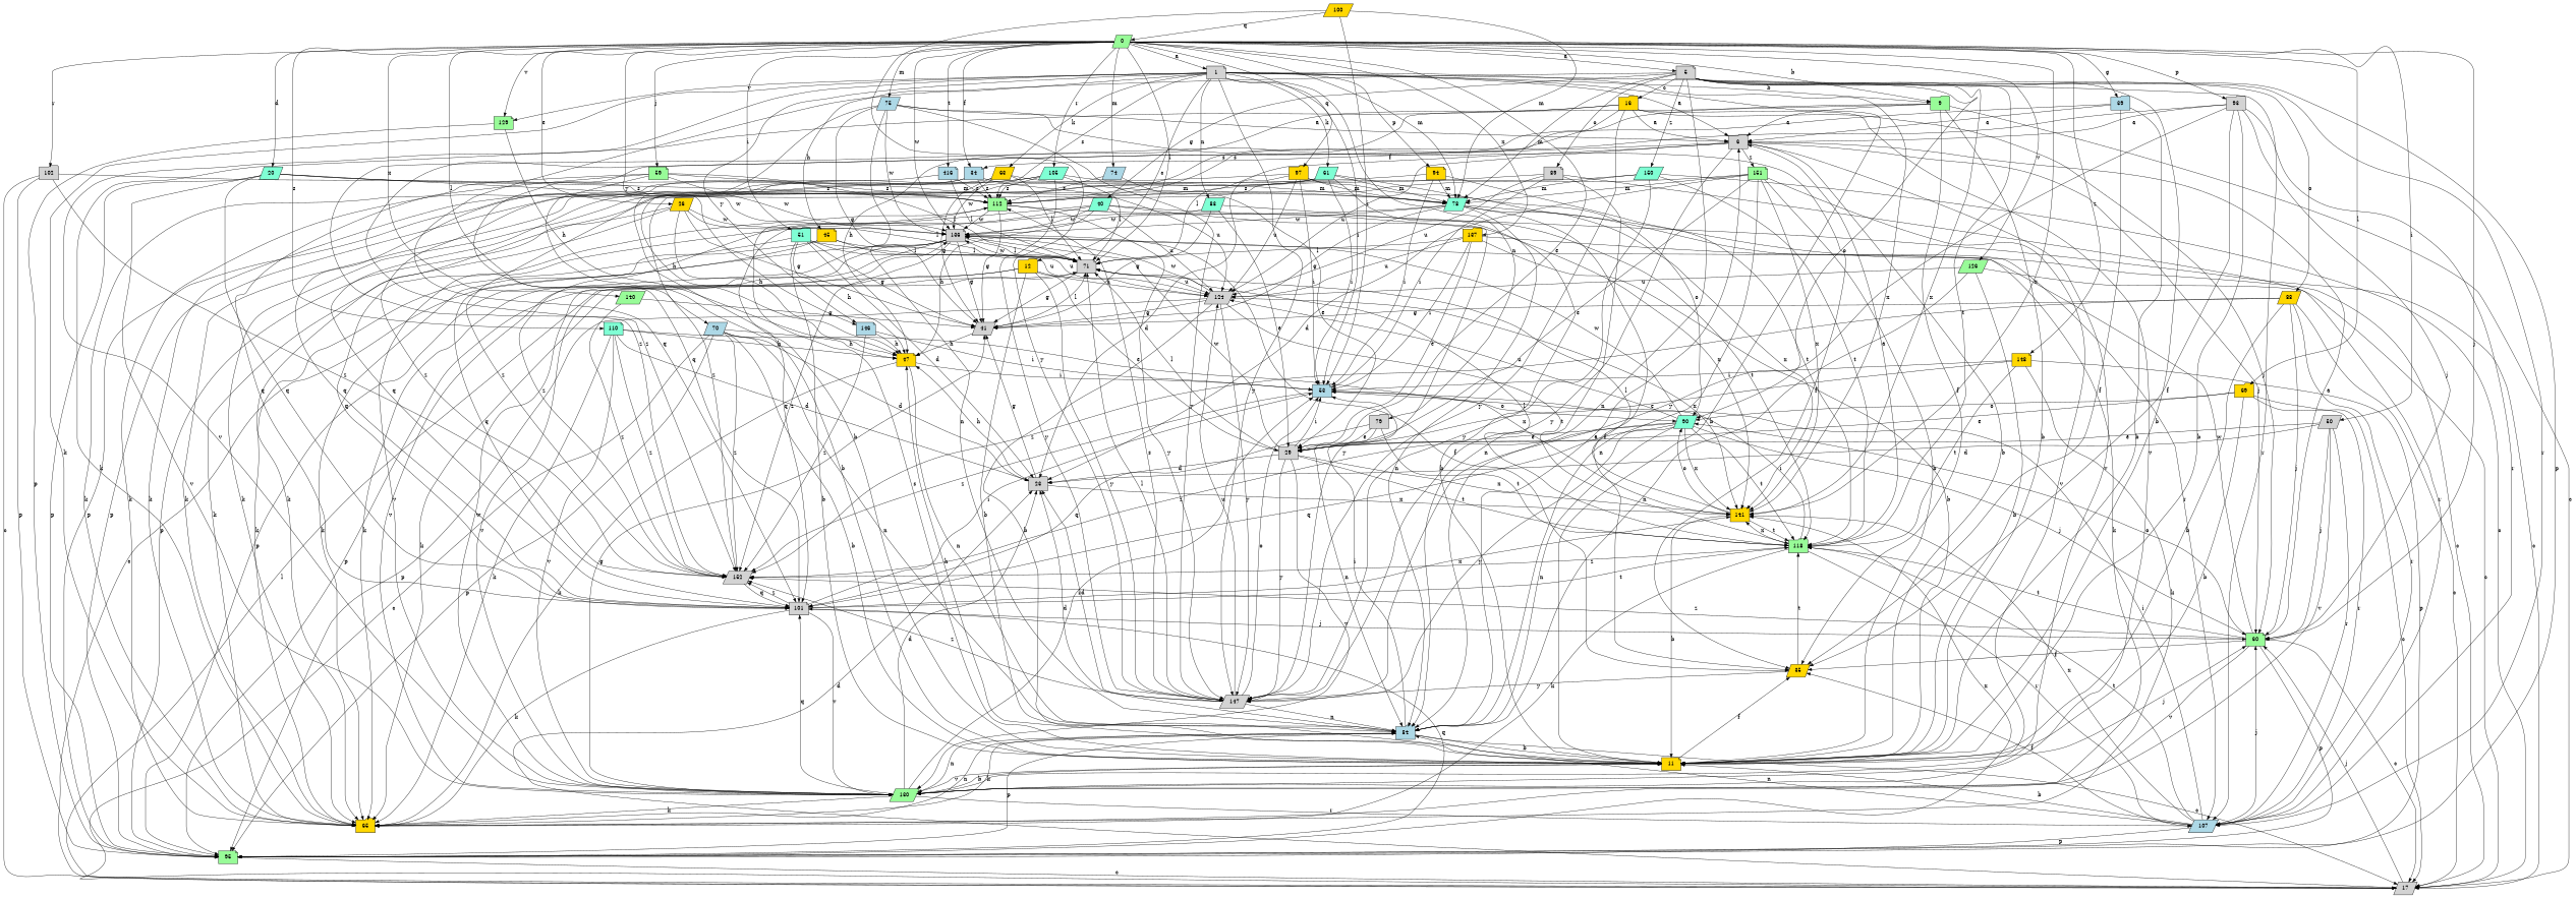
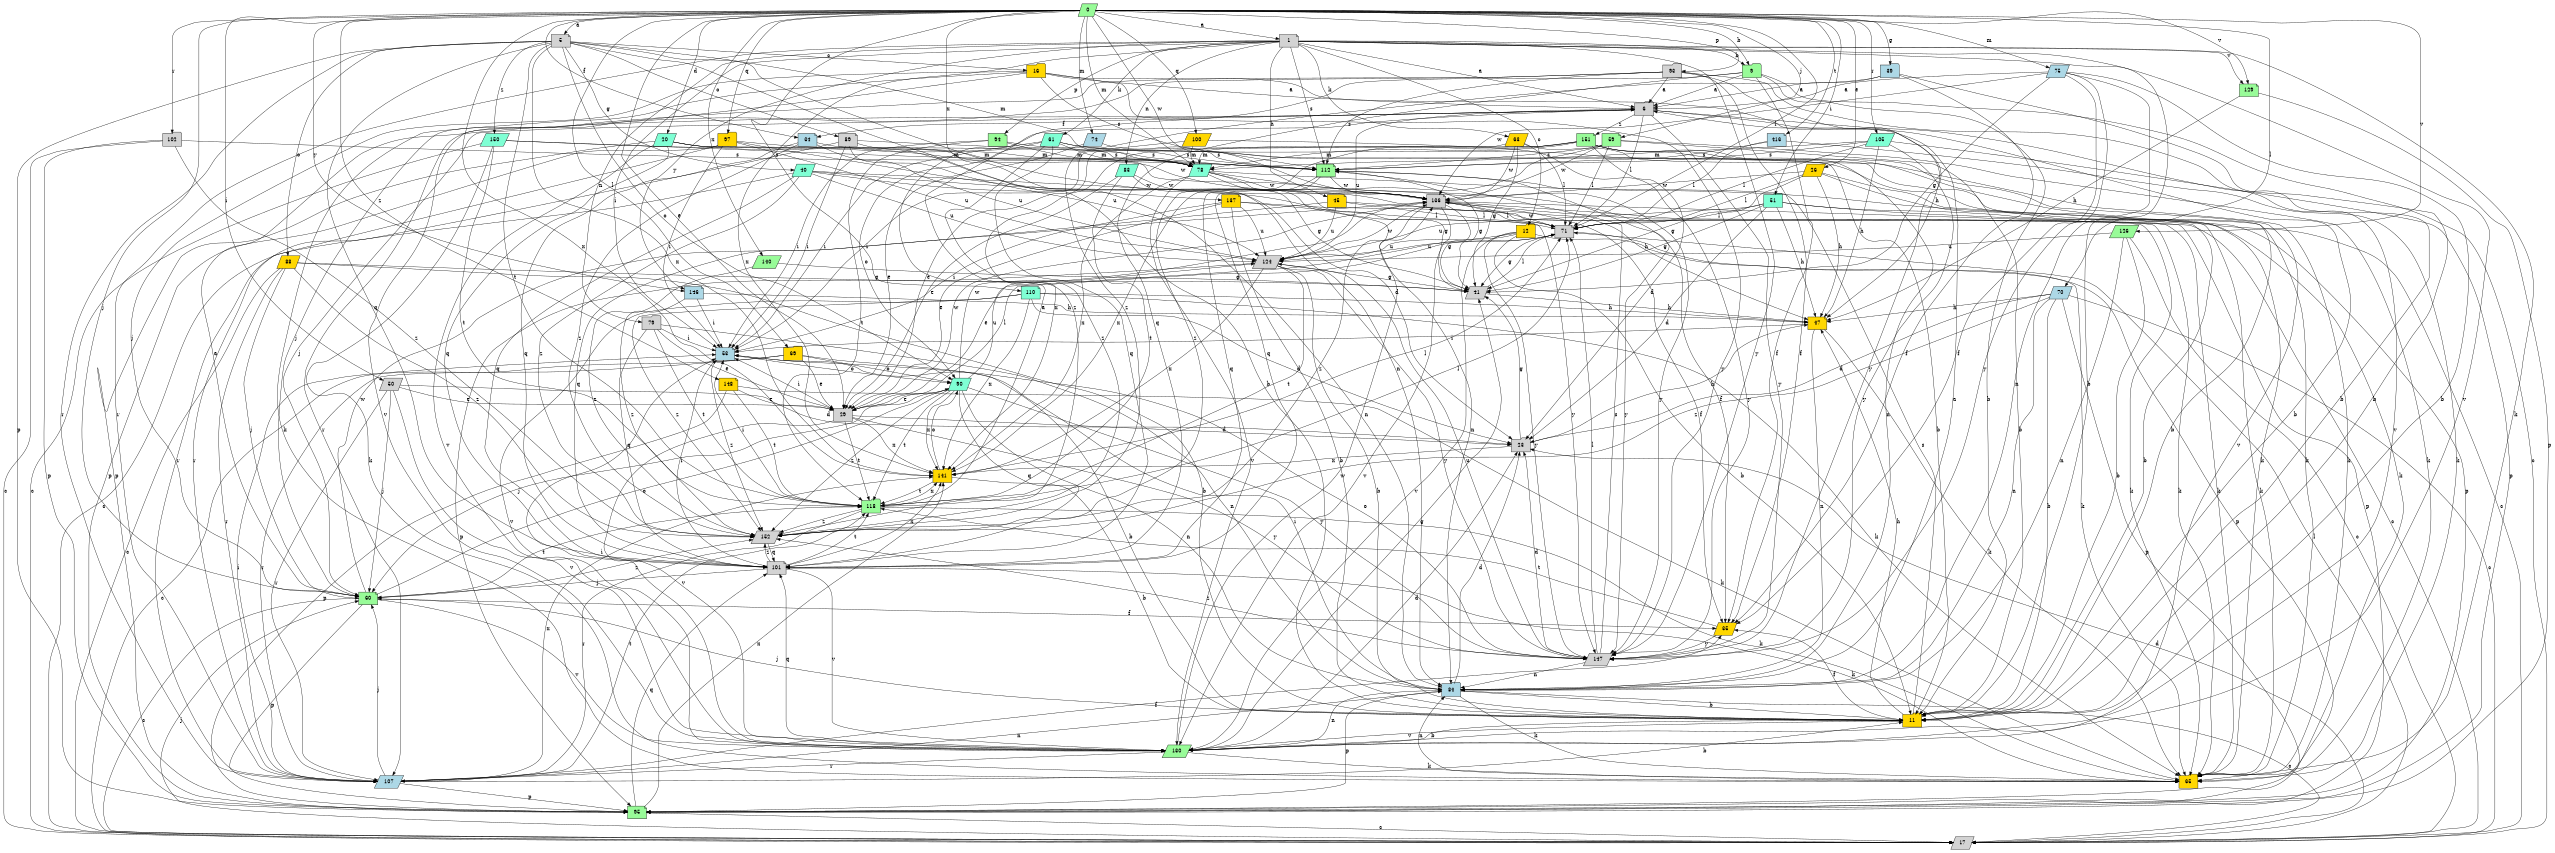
  strict digraph {
    node [fillcolor=lightgrey shape=parallelogram style=filled]
    0 [fillcolor=palegreen]
    1 [shape=note]
    5 [shape=note]
    9 [fillcolor=palegreen shape=folder]
    20 [fillcolor=aquamarine]
    26 [fillcolor=gold]
    29 [shape=folder]
    34 [fillcolor=lightblue shape=note]
    39 [fillcolor=lightblue shape=folder]
    50
    51 [fillcolor=aquamarine shape=folder]
    59 [fillcolor=palegreen shape=note]
    60 [fillcolor=palegreen shape=note]
    69 [fillcolor=gold shape=folder]
    70 [fillcolor=lightblue]
    71 [shape=note]
    74 [fillcolor=lightblue]
    75 [fillcolor=lightblue]
    78 [fillcolor=aquamarine]
    93 [shape=folder]
    97 [fillcolor=gold shape=folder]
    100 [fillcolor=gold]
    102 [shape=folder]
    105 [fillcolor=aquamarine]
    110 [fillcolor=aquamarine shape=note]
    n26 [fillcolor=lightblue label=416 shape=note]
    126 [fillcolor=palegreen]
    129 [fillcolor=palegreen shape=note]
    136 [shape=note]
-   137 [fillcolor=gold shape=folder]
+   137 [fillcolor=gold shape=note]
    140 [fillcolor=palegreen]
    141 [fillcolor=gold shape=folder]
    146 [fillcolor=lightblue shape=note]
    148 [fillcolor=gold shape=note]
    6 [shape=folder]
-   11 [fillcolor=gold shape=note]
+   11 [fillcolor=gold shape=folder]
    12 [fillcolor=gold shape=folder]
    n38 [fillcolor=gold label=45 shape=note]
    53 [fillcolor=lightblue shape=note]
    61 [fillcolor=aquamarine]
    63 [fillcolor=gold]
    65 [fillcolor=gold shape=folder]
    79 [shape=folder]
    83 [fillcolor=aquamarine]
-   94 [fillcolor=gold shape=note]
+   94 [fillcolor=palegreen shape=note]
    107 [fillcolor=lightblue]
    112 [fillcolor=palegreen shape=note]
    130 [fillcolor=palegreen]
    147
    16 [fillcolor=gold shape=folder]
    40 [fillcolor=aquamarine]
    84 [fillcolor=lightblue shape=folder]
    88 [fillcolor=gold]
    89 [shape=note]
    90 [fillcolor=aquamarine]
    95 [fillcolor=palegreen shape=note]
    101 [shape=note]
    118 [fillcolor=palegreen shape=folder]
    150 [fillcolor=aquamarine]
    17
    35 [fillcolor=gold]
    152
    47 [fillcolor=gold shape=note]
    41
    23 [shape=folder]
    124
    151 [fillcolor=palegreen shape=note]
    0 -> 1 [label=a]
    0 -> 5 [label=a]
    0 -> 9 [label=b]
    0 -> 20 [label=d]
    0 -> 26 [label=e]
    0 -> 29 [label=e]
    0 -> 34 [label=f]
    0 -> 39 [label=g]
    0 -> 50 [label=i]
    0 -> 51 [label=i]
    0 -> 59 [label=j]
    0 -> 60 [label=j]
    0 -> 69 [label=l]
    0 -> 70 [label=l]
    0 -> 71 [label=l]
    0 -> 74 [label=m]
    0 -> 75 [label=m]
    0 -> 78 [label=m]
    0 -> 93 [label=p]
    0 -> 97 [label=q]
-   100 -> 0 [label=q]
+   0 -> 100 [label=q]
    0 -> 102 [label=r]
    0 -> 105 [label=r]
    0 -> 110 [label=s]
    0 -> n26 [label=t]
    0 -> 126 [label=v]
    0 -> 129 [label=v]
    0 -> 136 [label=w]
    0 -> 137 [label=x]
    0 -> 140 [label=x]
    0 -> 141 [label=x]
    0 -> 146 [label=y]
    0 -> 148 [label=z]
    1 -> 9 [label=b]
    1 -> 129 [label=v]
    1 -> 141 [label=x]
    1 -> 146 [label=y]
    1 -> 6 [label=a]
    1 -> 11 [label=b]
    1 -> 12 [label=c]
    1 -> n38 [label=h]
    1 -> 53 [label=i]
    1 -> 61 [label=k]
    1 -> 63 [label=k]
    1 -> 65 [label=k]
    1 -> 79 [label=n]
    1 -> 83 [label=n]
    1 -> 94 [label=p]
    1 -> 107 [label=r]
    1 -> 112 [label=s]
    1 -> 130 [label=v]
    1 -> 147 [label=y]
    5 -> 78 [label=m]
    5 -> 141 [label=x]
    5 -> 11 [label=b]
    5 -> 107 [label=r]
    5 -> 16 [label=c]
    5 -> 40 [label=g]
    5 -> 84 [label=n]
    5 -> 88 [label=o]
    5 -> 89 [label=o]
    5 -> 90 [label=o]
    5 -> 95 [label=p]
    5 -> 101 [label=q]
    5 -> 118 [label=t]
    5 -> 150 [label=z]
    9 -> 6 [label=a]
    9 -> 11 [label=b]
    9 -> 101 [label=q]
    9 -> 17 [label=c]
    9 -> 35 [label=f]
    9 -> 152 [label=z]
    20 -> 78 [label=m]
    20 -> 136 [label=w]
    20 -> 112 [label=s]
    20 -> 130 [label=v]
    20 -> 95 [label=p]
    20 -> 101 [label=q]
    26 -> 71 [label=l]
    26 -> 136 [label=w]
    26 -> 65 [label=k]
    26 -> 95 [label=p]
    26 -> 47 [label=h]
    26 -> 41 [label=g]
    29 -> 71 [label=l]
    29 -> 136 [label=w]
    29 -> 141 [label=x]
    29 -> 53 [label=i]
    29 -> 130 [label=v]
    29 -> 147 [label=y]
    29 -> 118 [label=t]
    29 -> 23 [label=d]
    34 -> 112 [label=s]
    34 -> 101 [label=q]
    34 -> 152 [label=z]
    34 -> 124 [label=u]
    39 -> 6 [label=a]
    39 -> 11 [label=b]
    39 -> 35 [label=f]
    39 -> 152 [label=z]
    50 -> 29 [label=e]
    50 -> 60 [label=j]
    50 -> 107 [label=r]
    50 -> 130 [label=v]
    50 -> 23 [label=d]
    51 -> 71 [label=l]
    51 -> 11 [label=b]
    51 -> 65 [label=k]
    51 -> 47 [label=h]
    51 -> 41 [label=g]
    51 -> 23 [label=d]
    51 -> 124 [label=u]
    59 -> 71 [label=l]
    59 -> 136 [label=w]
    59 -> 11 [label=b]
    59 -> 65 [label=k]
    59 -> 112 [label=s]
    59 -> 101 [label=q]
    60 -> 136 [label=w]
    60 -> 6 [label=a]
    60 -> 130 [label=v]
    60 -> 90 [label=o]
    60 -> 95 [label=p]
    60 -> 118 [label=t]
    60 -> 17 [label=c]
    60 -> 35 [label=f]
    60 -> 152 [label=z]
    69 -> 29 [label=e]
    69 -> 11 [label=b]
    69 -> 107 [label=r]
    69 -> 90 [label=o]
    69 -> 17 [label=c]
    70 -> 11 [label=b]
    70 -> 84 [label=n]
    70 -> 95 [label=p]
    70 -> 17 [label=c]
    70 -> 152 [label=z]
    70 -> 47 [label=h]
    70 -> 23 [label=d]
    71 -> 136 [label=w]
    71 -> 65 [label=k]
    71 -> 41 [label=g]
    71 -> 124 [label=u]
    74 -> 29 [label=e]
    74 -> 112 [label=s]
    75 -> 136 [label=w]
    75 -> 6 [label=a]
    75 -> 11 [label=b]
    75 -> 147 [label=y]
    75 -> 84 [label=n]
    75 -> 35 [label=f]
    75 -> 41 [label=g]
    78 -> 136 [label=w]
    78 -> 141 [label=x]
    78 -> 130 [label=v]
    78 -> 84 [label=n]
    78 -> 17 [label=c]
    78 -> 35 [label=f]
    78 -> 41 [label=g]
    93 -> 60 [label=j]
    93 -> 6 [label=a]
    93 -> 11 [label=b]
    93 -> 107 [label=r]
    93 -> 112 [label=s]
    93 -> 147 [label=y]
    93 -> 35 [label=f]
    97 -> 78 [label=m]
    97 -> 53 [label=i]
    97 -> 107 [label=r]
    97 -> 95 [label=p]
    97 -> 23 [label=d]
    97 -> 124 [label=u]
    100 -> 78 [label=m]
    100 -> 53 [label=i]
    100 -> 147 [label=y]
    102 -> 112 [label=s]
    102 -> 95 [label=p]
    102 -> 17 [label=c]
    102 -> 152 [label=z]
    105 -> 71 [label=l]
    105 -> 78 [label=m]
    105 -> 112 [label=s]
    105 -> 147 [label=y]
    105 -> 95 [label=p]
    105 -> 47 [label=h]
    110 -> 141 [label=x]
    110 -> 65 [label=k]
    110 -> 130 [label=v]
    110 -> 152 [label=z]
    110 -> 47 [label=h]
    110 -> 23 [label=d]
    n26 -> 71 [label=l]
    n26 -> 65 [label=k]
    n26 -> 112 [label=s]
    126 -> 11 [label=b]
    126 -> 84 [label=n]
    126 -> 17 [label=c]
    126 -> 124 [label=u]
    129 -> 95 [label=p]
    129 -> 47 [label=h]
    136 -> 71 [label=l]
    136 -> 65 [label=k]
    136 -> 130 [label=v]
    136 -> 95 [label=p]
    136 -> 17 [label=c]
    136 -> 35 [label=f]
    136 -> 152 [label=z]
    136 -> 41 [label=g]
    137 -> 29 [label=e]
    137 -> 71 [label=l]
    137 -> 11 [label=b]
    137 -> 53 [label=i]
    137 -> 65 [label=k]
    137 -> 124 [label=u]
    140 -> 152 [label=z]
    140 -> 41 [label=g]
    141 -> 71 [label=l]
    141 -> 11 [label=b]
    141 -> 90 [label=o]
    141 -> 118 [label=t]
    146 -> 53 [label=i]
    146 -> 152 [label=z]
    146 -> 47 [label=h]
    148 -> 29 [label=e]
    148 -> 65 [label=k]
    148 -> 95 [label=p]
    148 -> 118 [label=t]
    6 -> 34 [label=f]
    6 -> 60 [label=j]
    6 -> 71 [label=l]
    6 -> 11 [label=b]
    6 -> 130 [label=v]
    6 -> 147 [label=y]
    6 -> 124 [label=u]
    6 -> 151 [label=z]
    11 -> 60 [label=j]
    11 -> 112 [label=s]
    11 -> 130 [label=v]
    11 -> 35 [label=f]
    11 -> 47 [label=h]
    12 -> 29 [label=e]
    12 -> 11 [label=b]
    12 -> 130 [label=v]
    12 -> 147 [label=y]
    12 -> 95 [label=p]
    12 -> 124 [label=u]
    n38 -> 71 [label=l]
    n38 -> 65 [label=k]
    n38 -> 101 [label=q]
    n38 -> 124 [label=u]
    53 -> 90 [label=o]
    53 -> 152 [label=z]
    61 -> 78 [label=m]
    61 -> 11 [label=b]
    61 -> 53 [label=i]
    61 -> 65 [label=k]
    61 -> 90 [label=o]
    61 -> 101 [label=q]
    61 -> 152 [label=z]
    63 -> 71 [label=l]
    63 -> 78 [label=m]
    63 -> 136 [label=w]
    63 -> 65 [label=k]
    63 -> 41 [label=g]
    65 -> 84 [label=n]
    79 -> 29 [label=e]
-   148 -> 53 [label=i]
+   79 -> 53 [label=i]
    79 -> 84 [label=n]
    79 -> 101 [label=q]
    79 -> 118 [label=t]
    83 -> 29 [label=e]
    83 -> 136 [label=w]
    83 -> 118 [label=t]
    83 -> 41 [label=g]
    94 -> 78 [label=m]
    94 -> 53 [label=i]
    94 -> 65 [label=k]
    94 -> 118 [label=t]
    107 -> 60 [label=j]
    107 -> 141 [label=x]
    107 -> 11 [label=b]
    107 -> 53 [label=i]
    107 -> 84 [label=n]
    107 -> 95 [label=p]
    107 -> 118 [label=t]
    107 -> 35 [label=f]
    112 -> 136 [label=w]
    112 -> 141 [label=x]
    112 -> 147 [label=y]
    112 -> 101 [label=q]
    112 -> 41 [label=g]
    130 -> 136 [label=w]
    130 -> 11 [label=b]
    130 -> 53 [label=i]
    130 -> 65 [label=k]
    130 -> 107 [label=r]
    130 -> 84 [label=n]
    130 -> 101 [label=q]
    130 -> 41 [label=g]
    130 -> 23 [label=d]
    147 -> 71 [label=l]
    147 -> 53 [label=o]
    147 -> 112 [label=s]
    147 -> 84 [label=n]
    147 -> 152 [label=z]
    147 -> 23 [label=d]
    147 -> 124 [label=u]
    16 -> 60 [label=j]
    16 -> 6 [label=a]
    16 -> 65 [label=k]
    16 -> 112 [label=s]
    16 -> 130 [label=v]
    16 -> 147 [label=y]
    16 -> 47 [label=h]
    40 -> 136 [label=w]
    40 -> 147 [label=y]
    40 -> 101 [label=q]
    40 -> 17 [label=c]
    40 -> 152 [label=z]
    40 -> 47 [label=h]
    40 -> 124 [label=u]
    84 -> 6 [label=a]
    84 -> 11 [label=b]
    84 -> 53 [label=i]
    84 -> 65 [label=k]
    84 -> 95 [label=p]
    84 -> 17 [label=c]
    84 -> 23 [label=d]
    88 -> 60 [label=j]
    88 -> 11 [label=b]
    88 -> 107 [label=r]
    88 -> 17 [label=c]
    88 -> 152 [label=z]
    88 -> 41 [label=g]
    89 -> 53 [label=i]
    89 -> 107 [label=r]
    89 -> 112 [label=s]
    89 -> 84 [label=n]
    89 -> 124 [label=u]
    90 -> 29 [label=e]
    90 -> 60 [label=j]
    90 -> 136 [label=w]
    90 -> 141 [label=x]
    90 -> 147 [label=y]
    90 -> 84 [label=n]
    90 -> 101 [label=q]
    90 -> 118 [label=t]
    90 -> 152 [label=z]
    90 -> 124 [label=u]
    95 -> 141 [label=x]
    95 -> 101 [label=q]
    95 -> 17 [label=c]
    101 -> 60 [label=j]
    101 -> 141 [label=x]
    101 -> 53 [label=i]
    101 -> 65 [label=k]
    101 -> 130 [label=v]
    101 -> 118 [label=t]
    101 -> 152 [label=z]
    118 -> 71 [label=l]
    118 -> 141 [label=x]
    118 -> 6 [label=a]
    118 -> 53 [label=i]
    118 -> 65 [label=k]
    118 -> 107 [label=r]
    118 -> 152 [label=z]
    150 -> 78 [label=m]
    150 -> 65 [label=k]
    150 -> 147 [label=y]
    150 -> 118 [label=t]
    150 -> 17 [label=c]
    17 -> 60 [label=j]
    17 -> 71 [label=l]
    17 -> 23 [label=d]
    35 -> 147 [label=y]
    35 -> 118 [label=t]
    152 -> 101 [label=q]
    47 -> 53 [label=i]
    47 -> 65 [label=k]
    47 -> 84 [label=n]
    41 -> 71 [label=l]
    41 -> 47 [label=h]
    23 -> 141 [label=x]
    23 -> 47 [label=h]
    23 -> 41 [label=g]
    124 -> 136 [label=w]
    124 -> 141 [label=x]
    124 -> 11 [label=b]
    124 -> 147 [label=y]
    124 -> 95 [label=p]
    124 -> 118 [label=t]
    124 -> 41 [label=g]
    151 -> 29 [label=e]
    151 -> 78 [label=m]
    151 -> 141 [label=x]
    151 -> 11 [label=b]
    151 -> 130 [label=v]
    151 -> 84 [label=n]
    151 -> 152 [label=z]
    151 -> 23 [label=d]
  }
